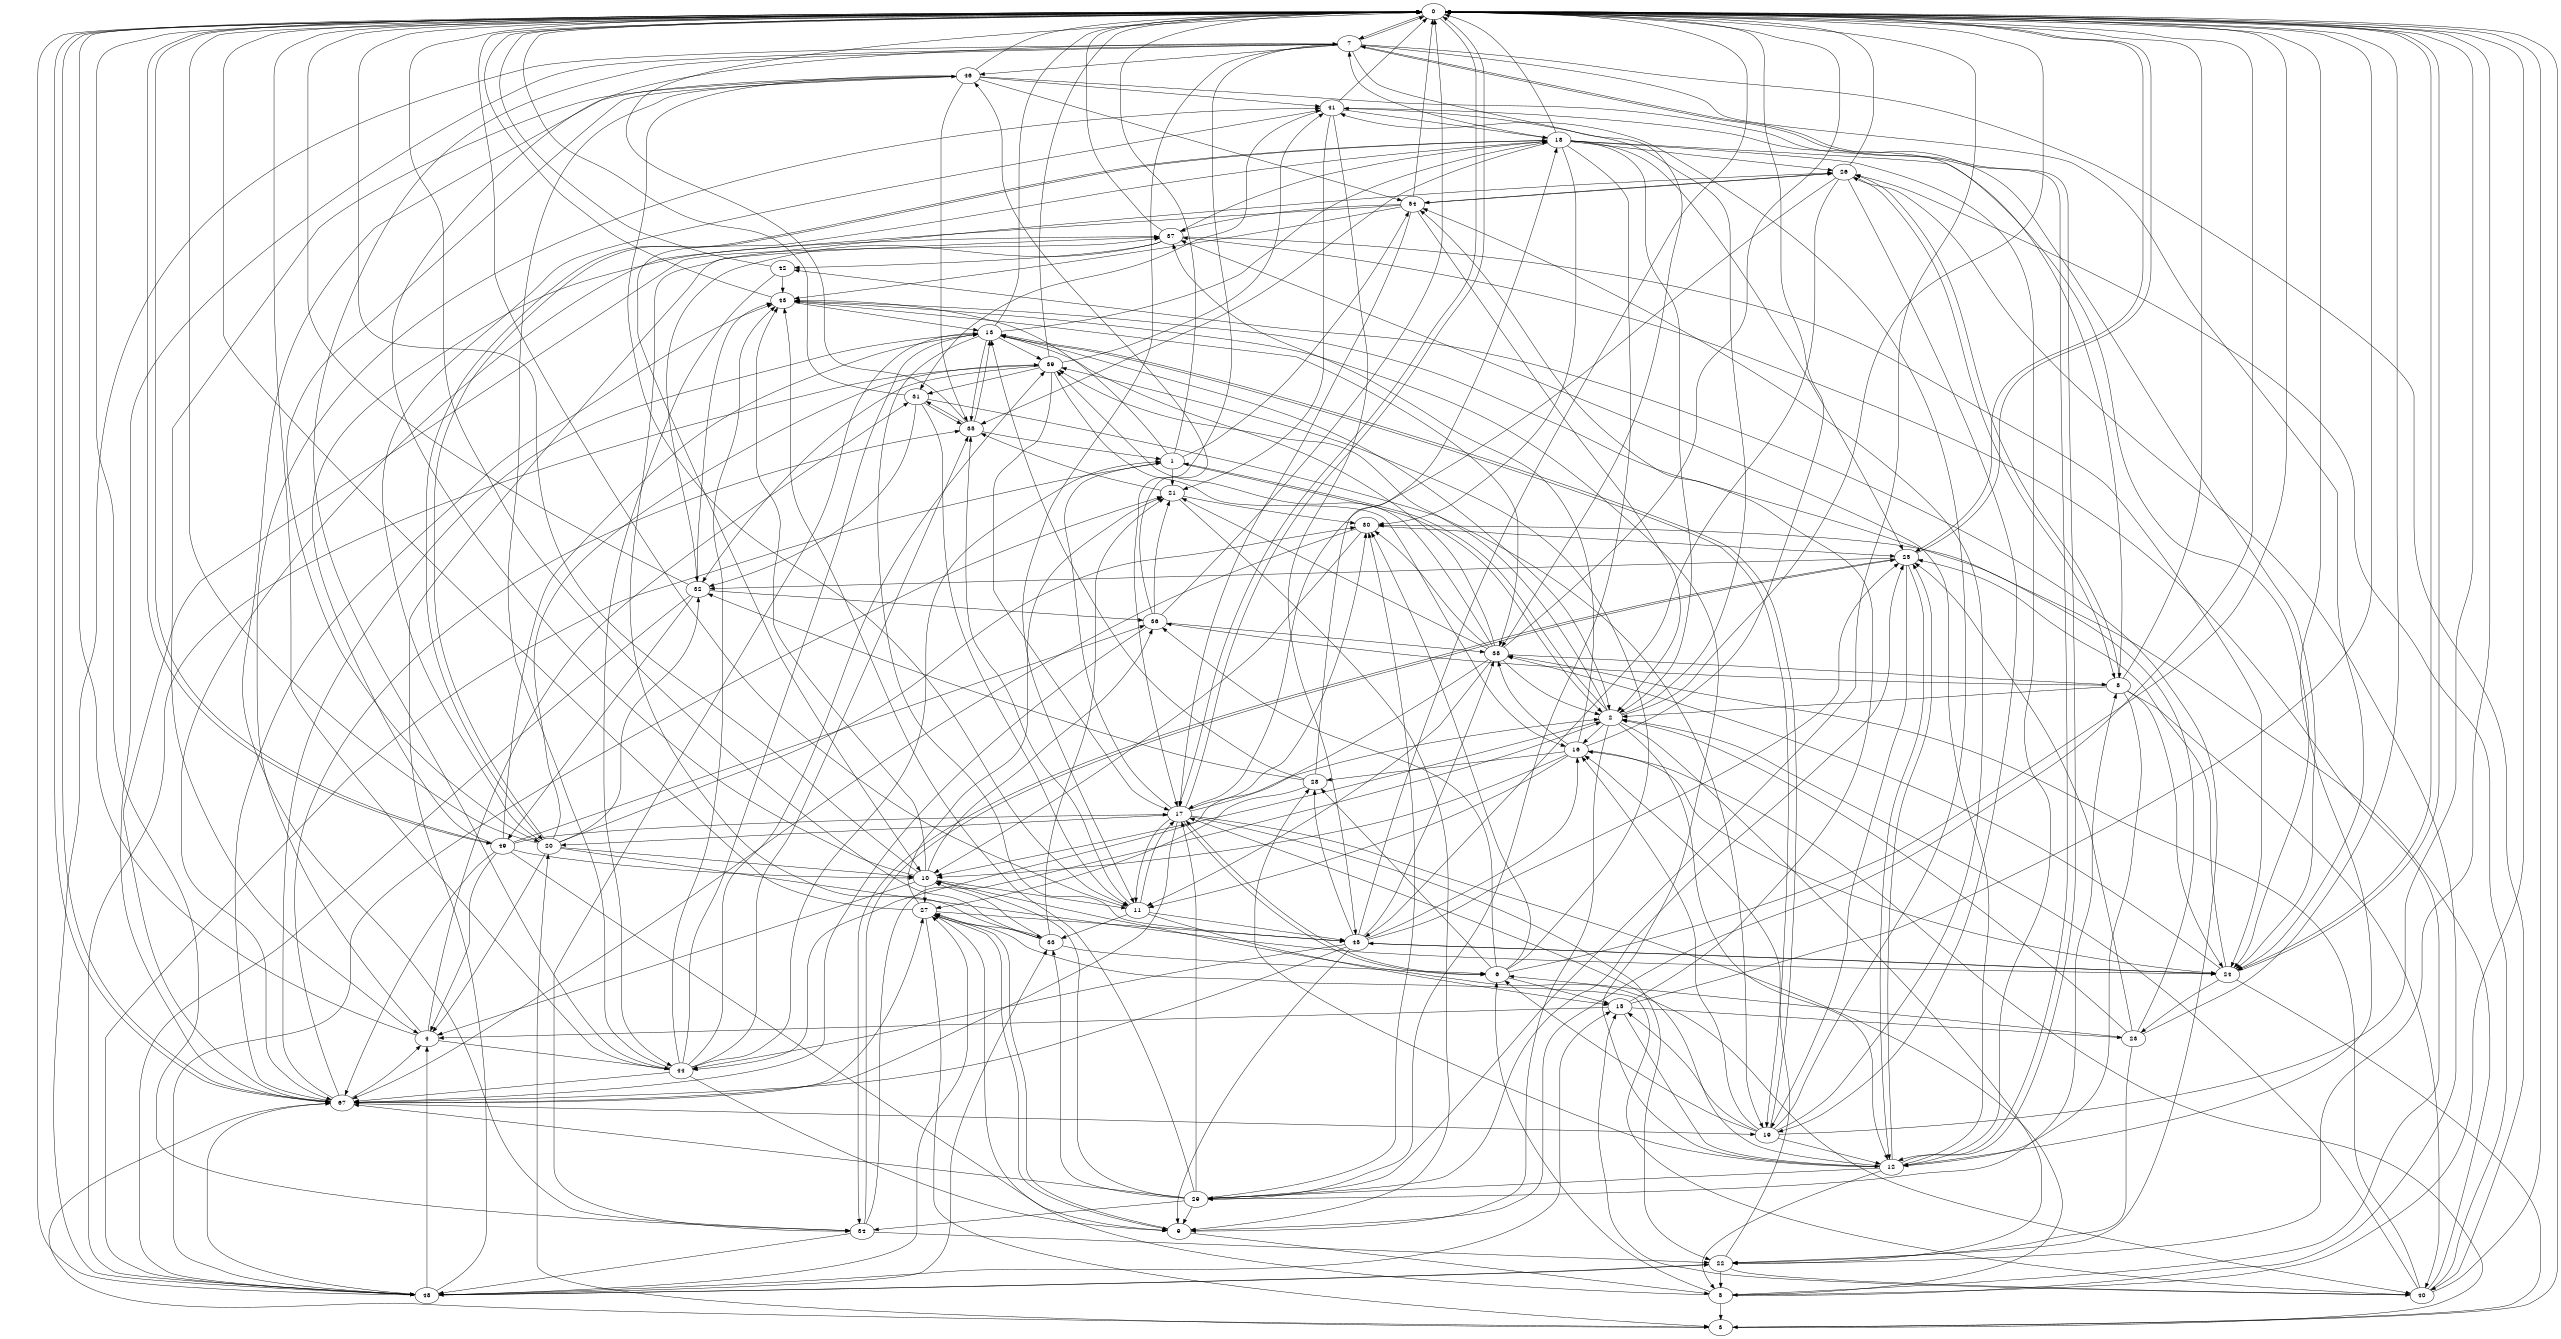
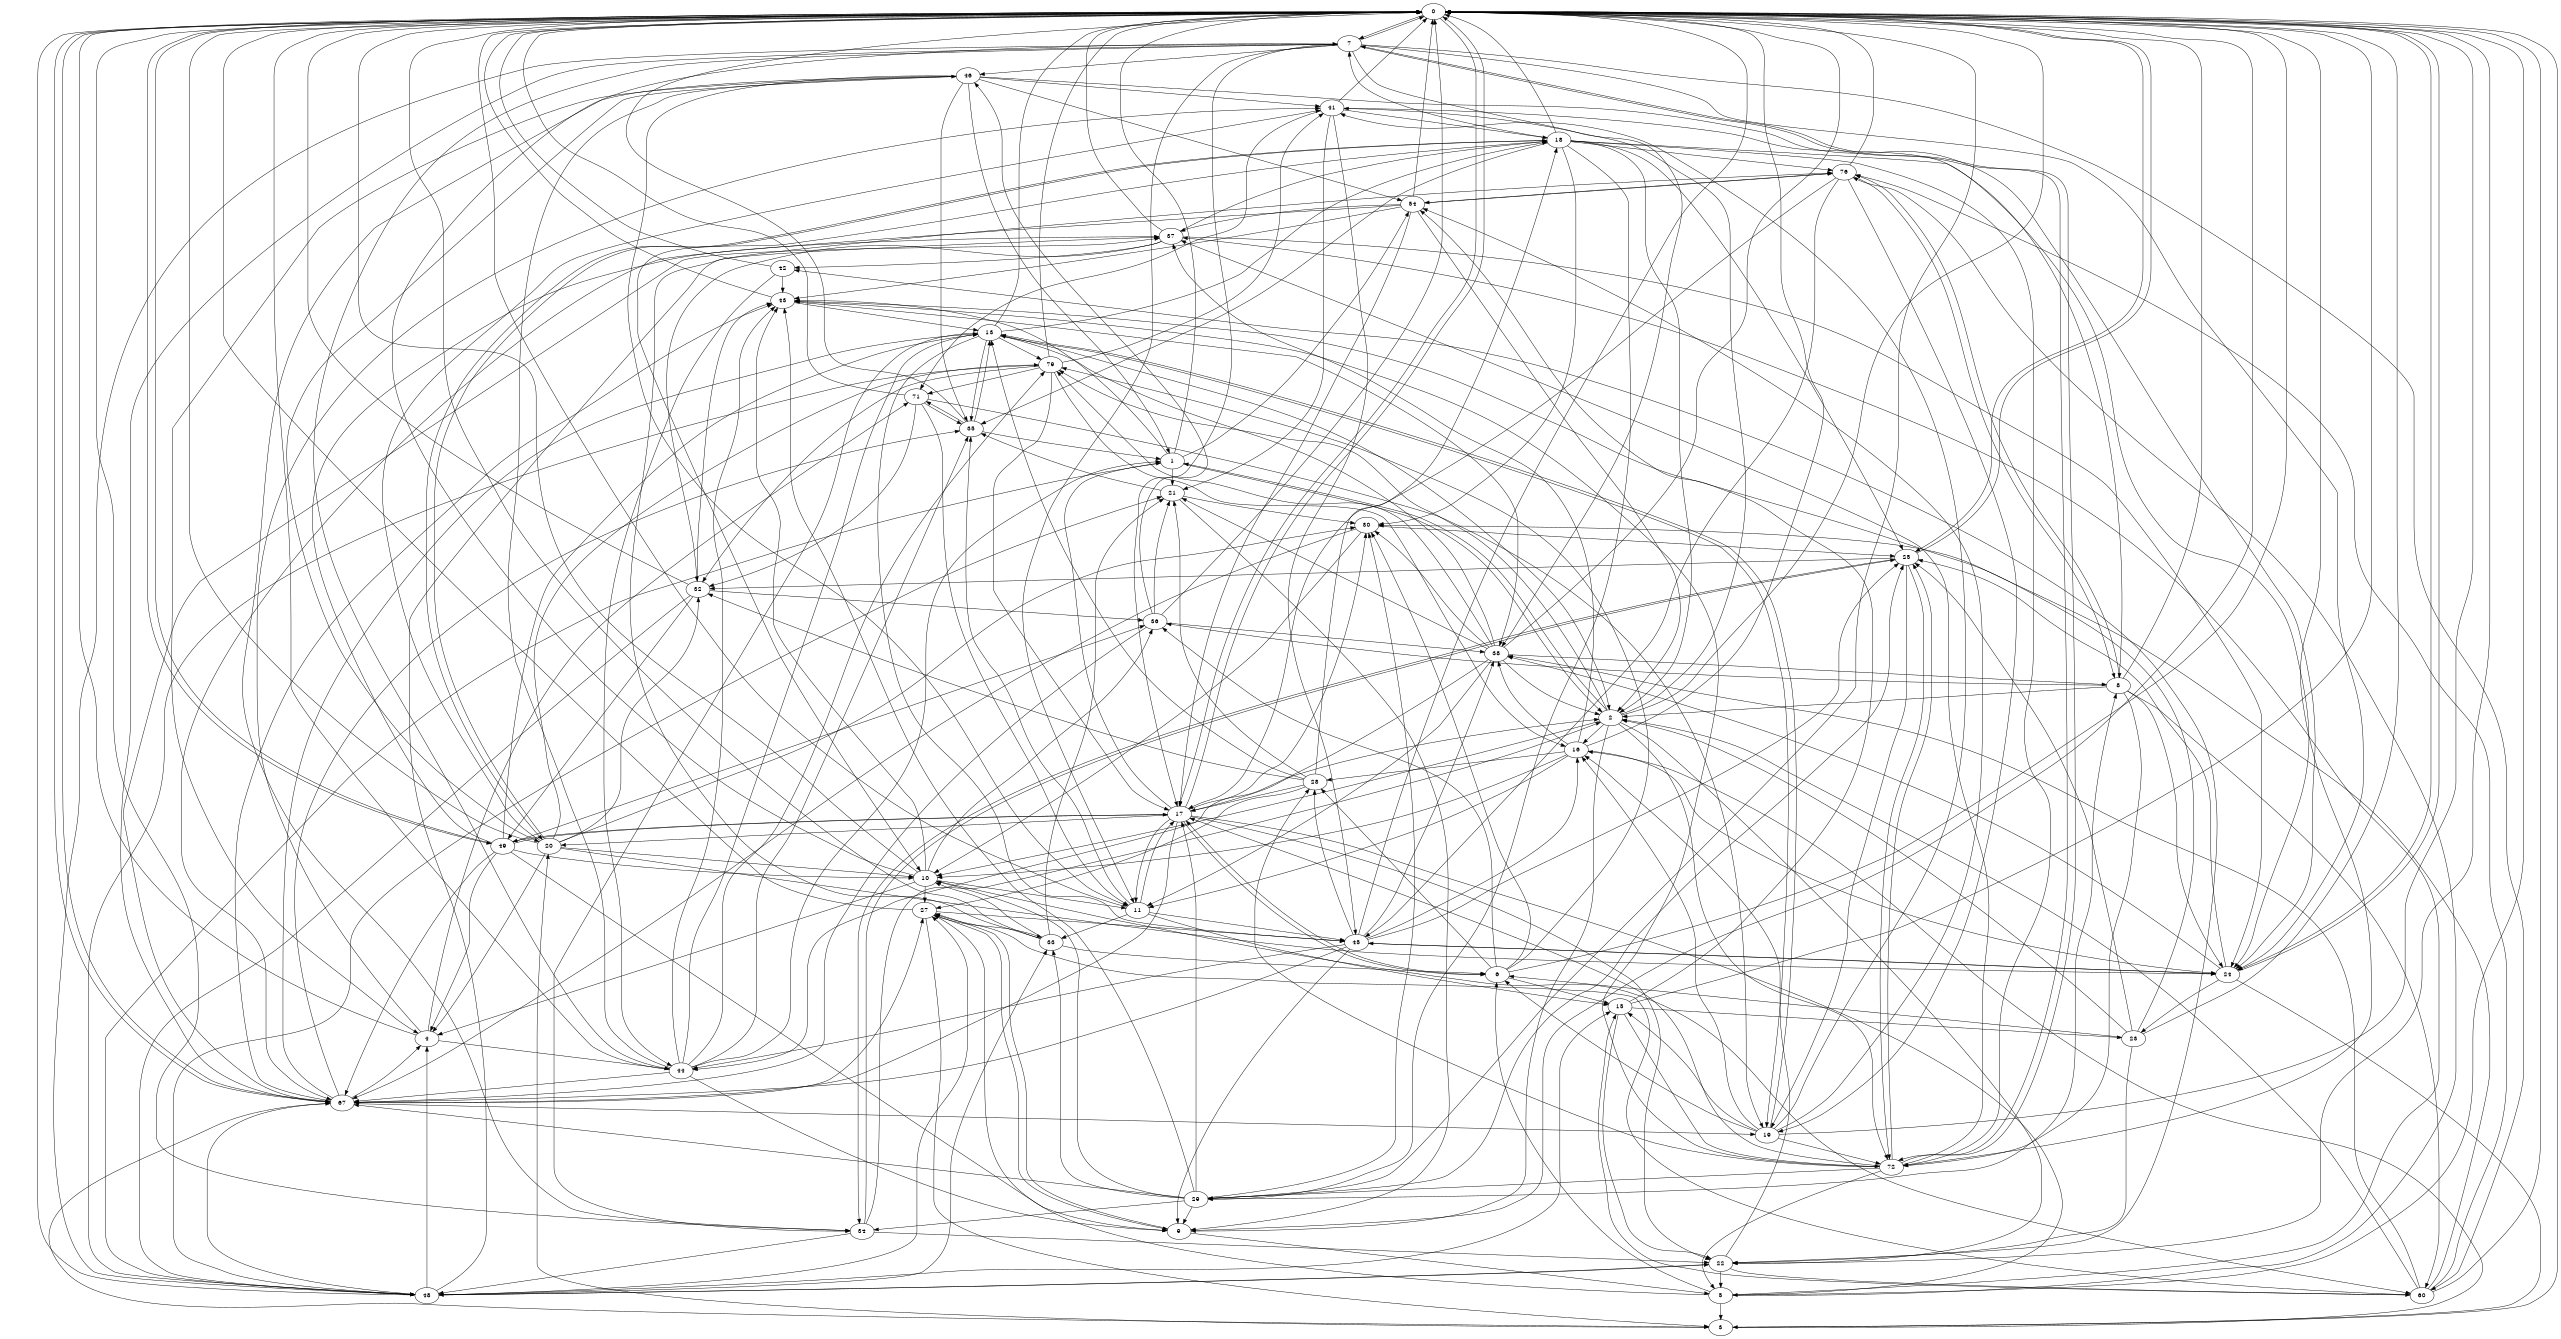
  strict digraph {
    node [component_delay=3]
    edge [wire_delay=1]
    0
    7
    17
    24
    25
    n6 [label=67]
    49
    48
-   12
+   12 [label=72]
    44
    11
    38
-   40
+   40 [label=60]
    46
    1
    2
    22
    5
    6
    30
    20
    3
    45
    23
    19
    34
    32
    43
    4
    27
    37
    35
    13
    9
    10
    36
    21
    15
    33
    28
    29
-   39
+   39 [label=79]
    8
-   26
+   26 [label=76]
    n45 [label=54]
    41
    16
    42
-   31
+   31 [label=71]
    18
    0 -> 7
    0 -> 17
    0 -> 24
    0 -> 25
    0 -> n6
    0 -> 49
    7 -> 0
    7 -> 17
    7 -> 24
    7 -> n6
    7 -> 48
    7 -> 12
    7 -> 44
    7 -> 11
    7 -> 38
    7 -> 40
    7 -> 46
    17 -> 0
    17 -> n6
+   17 -> 49
    17 -> 11
    17 -> 1
    17 -> 2
    17 -> 22
    17 -> 5
    17 -> 6
    17 -> 30
    17 -> 20
    24 -> 0
    24 -> 25
    24 -> 38
    24 -> 3
    24 -> 45
    24 -> 23
    25 -> 0
    25 -> 12
    25 -> 19
    25 -> 34
    25 -> 32
    n6 -> 0
    n6 -> 3
    n6 -> 19
    n6 -> 43
    n6 -> 4
    n6 -> 27
    n6 -> 37
    n6 -> 35
    n6 -> 13
    49 -> 0
    49 -> 17
    49 -> n6
    49 -> 4
    49 -> 37
    49 -> 13
    49 -> 9
    49 -> 10
    49 -> 36
    48 -> 0
    48 -> n6
    48 -> 22
    48 -> 4
    48 -> 27
    48 -> 37
    48 -> 21
    48 -> 15
    48 -> 33
    12 -> 0
    12 -> 7
    12 -> 17
    12 -> 25
    12 -> 5
    12 -> 43
    12 -> 37
    12 -> 28
    12 -> 29
    44 -> 0
    44 -> n6
    44 -> 46
    44 -> 1
    44 -> 43
    44 -> 35
    44 -> 13
    44 -> 9
    44 -> 39
    11 -> 0
    11 -> 17
    11 -> 45
    11 -> 35
    11 -> 15
    11 -> 33
    38 -> 0
    38 -> 44
    38 -> 11
    38 -> 2
    38 -> 30
    38 -> 13
    38 -> 21
    38 -> 39
    38 -> 8
    40 -> 0
    40 -> 38
    40 -> 2
    40 -> 30
    40 -> 27
    40 -> 15
    40 -> 26
-   46 -> 0
+   46 -> 1
    46 -> 24
    46 -> 11
    46 -> 20
    46 -> 34
    46 -> 4
    46 -> 35
    46 -> n45
    46 -> 41
    1 -> 0
    1 -> 48
    1 -> 2
    1 -> 43
    1 -> 21
    1 -> n45
    2 -> 0
    2 -> 12
    2 -> 1
    2 -> 22
    2 -> 9
    2 -> 10
    2 -> 39
    2 -> 41
    2 -> 16
    22 -> 0
    22 -> 48
    22 -> 40
    22 -> 5
    22 -> 16
    22 -> 42
    5 -> 0
    5 -> 6
    5 -> 3
    5 -> 27
    5 -> 37
    5 -> 26
    6 -> 0
    6 -> 17
    6 -> 30
    6 -> 36
    6 -> 15
    6 -> 28
    6 -> 39
    30 -> 25
    30 -> n6
    30 -> 10
    20 -> 0
    20 -> 24
    20 -> 30
    20 -> 32
    20 -> 4
    20 -> 10
    20 -> 39
    20 -> 41
    20 -> 18
    3 -> 0
    3 -> 20
    3 -> 16
    45 -> 0
    45 -> 24
    45 -> 25
    45 -> n6
    45 -> 44
    45 -> 38
    45 -> 9
    45 -> 28
    45 -> 16
    23 -> 0
    23 -> 25
    23 -> 2
    23 -> 22
    23 -> 6
    23 -> 43
    19 -> 0
    19 -> 12
    19 -> 6
    19 -> 13
    19 -> 15
    19 -> n45
    19 -> 41
    19 -> 16
    34 -> 0
    34 -> 25
    34 -> 48
    34 -> 2
    34 -> 22
    32 -> 0
    32 -> 49
    32 -> 48
    32 -> 43
    32 -> 36
    43 -> 0
    43 -> 38
    43 -> 13
    4 -> 0
    4 -> 44
    4 -> 41
    4 -> 31
    27 -> 0
    27 -> 3
    27 -> 45
    27 -> 9
    27 -> 33
    37 -> 0
    37 -> 24
    37 -> 32
    37 -> 42
    37 -> 18
    35 -> 0
    35 -> 1
    35 -> 13
    35 -> 31
    13 -> 0
    13 -> 2
    13 -> 45
    13 -> 19
    13 -> 34
    13 -> 35
    13 -> 39
    13 -> 18
    9 -> 0
    9 -> 5
    9 -> 27
    10 -> 0
    10 -> 7
    10 -> 11
    10 -> 40
    10 -> 43
    10 -> 4
    10 -> 27
    10 -> 36
    36 -> 0
    36 -> n6
    36 -> 38
    36 -> 46
    36 -> 21
    21 -> 30
    21 -> 35
    21 -> 9
    15 -> 0
    15 -> 12
    15 -> 23
-   15 -> 4
+   15 -> 22
    15 -> n45
    33 -> 0
    33 -> 6
    33 -> 10
    33 -> 21
    33 -> 26
+   28 -> 17
    28 -> 32
    28 -> 27
    28 -> 13
-   27 -> 21
+   28 -> 21
    28 -> 18
    29 -> 0
    29 -> 17
    29 -> 25
    29 -> n6
    29 -> 30
    29 -> 34
    29 -> 43
    29 -> 9
    29 -> 10
    29 -> 33
    29 -> 8
    39 -> 0
    39 -> 17
    39 -> 48
    39 -> 32
    39 -> 41
    39 -> 16
    39 -> 31
    8 -> 0
    8 -> 24
    8 -> 12
    8 -> 40
    8 -> 2
    8 -> 36
    8 -> 26
    26 -> 0
    26 -> 17
    26 -> 45
    26 -> 19
    26 -> 8
    26 -> n45
    n45 -> 0
    n45 -> 17
    n45 -> n6
    n45 -> 2
    n45 -> 43
    n45 -> 37
    n45 -> 26
    41 -> 0
    41 -> 45
    41 -> 21
    41 -> 8
    41 -> 31
    41 -> 18
    16 -> 0
    16 -> 24
    16 -> 11
    16 -> 38
    16 -> 37
    16 -> 10
    16 -> 28
    42 -> 0
    42 -> 44
    42 -> 43
    31 -> 0
    31 -> 11
    31 -> 19
    31 -> 32
    31 -> 35
    18 -> 0
    18 -> 7
    18 -> 24
    18 -> 25
    18 -> 12
    18 -> 2
    18 -> 30
    18 -> 20
    18 -> 35
    18 -> 10
    18 -> 29
    18 -> 26
  }
